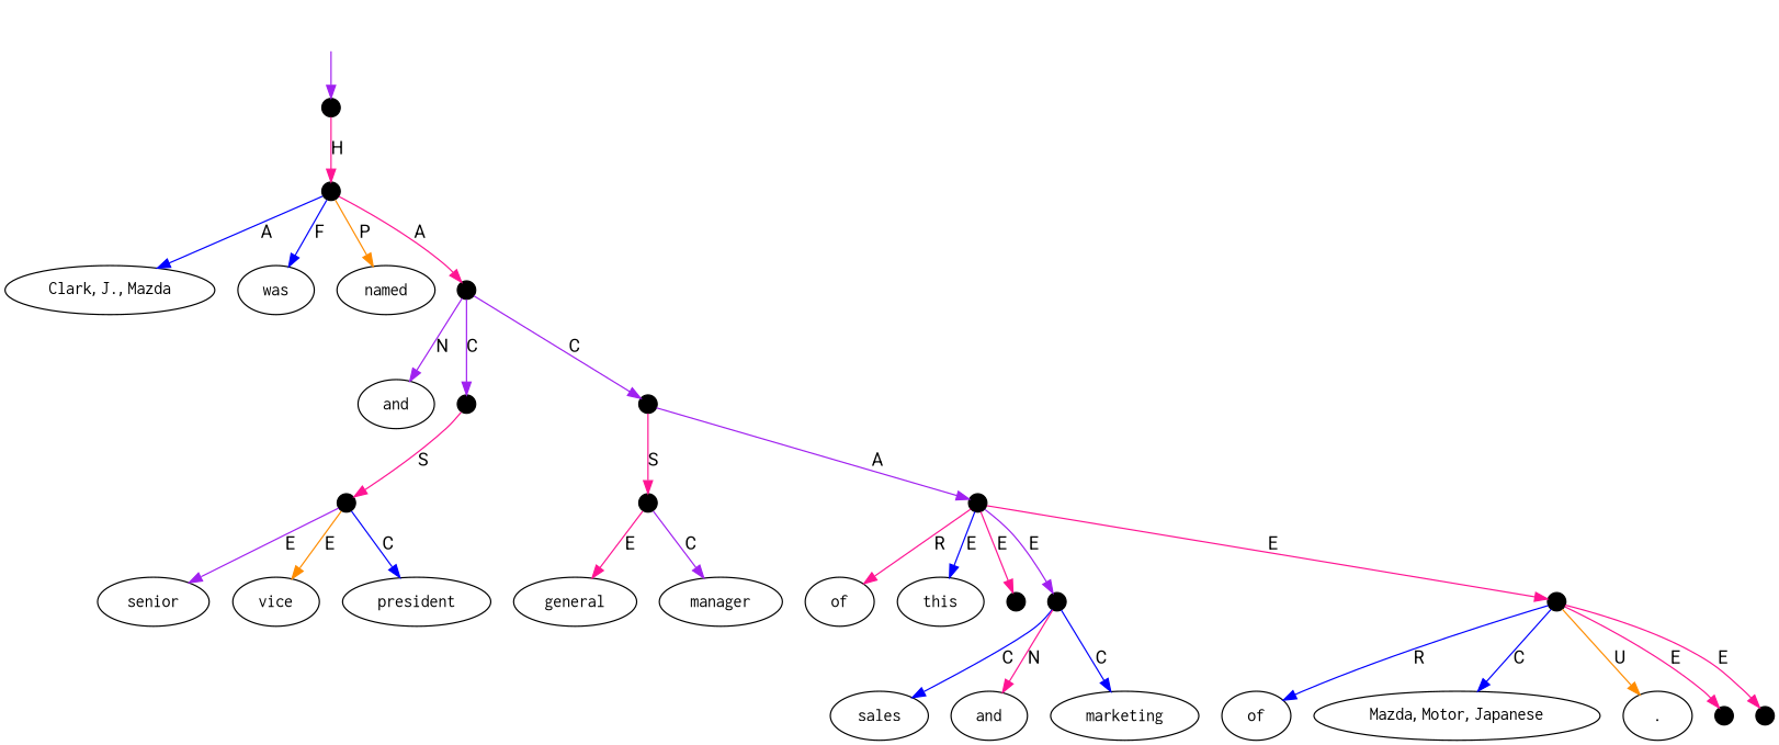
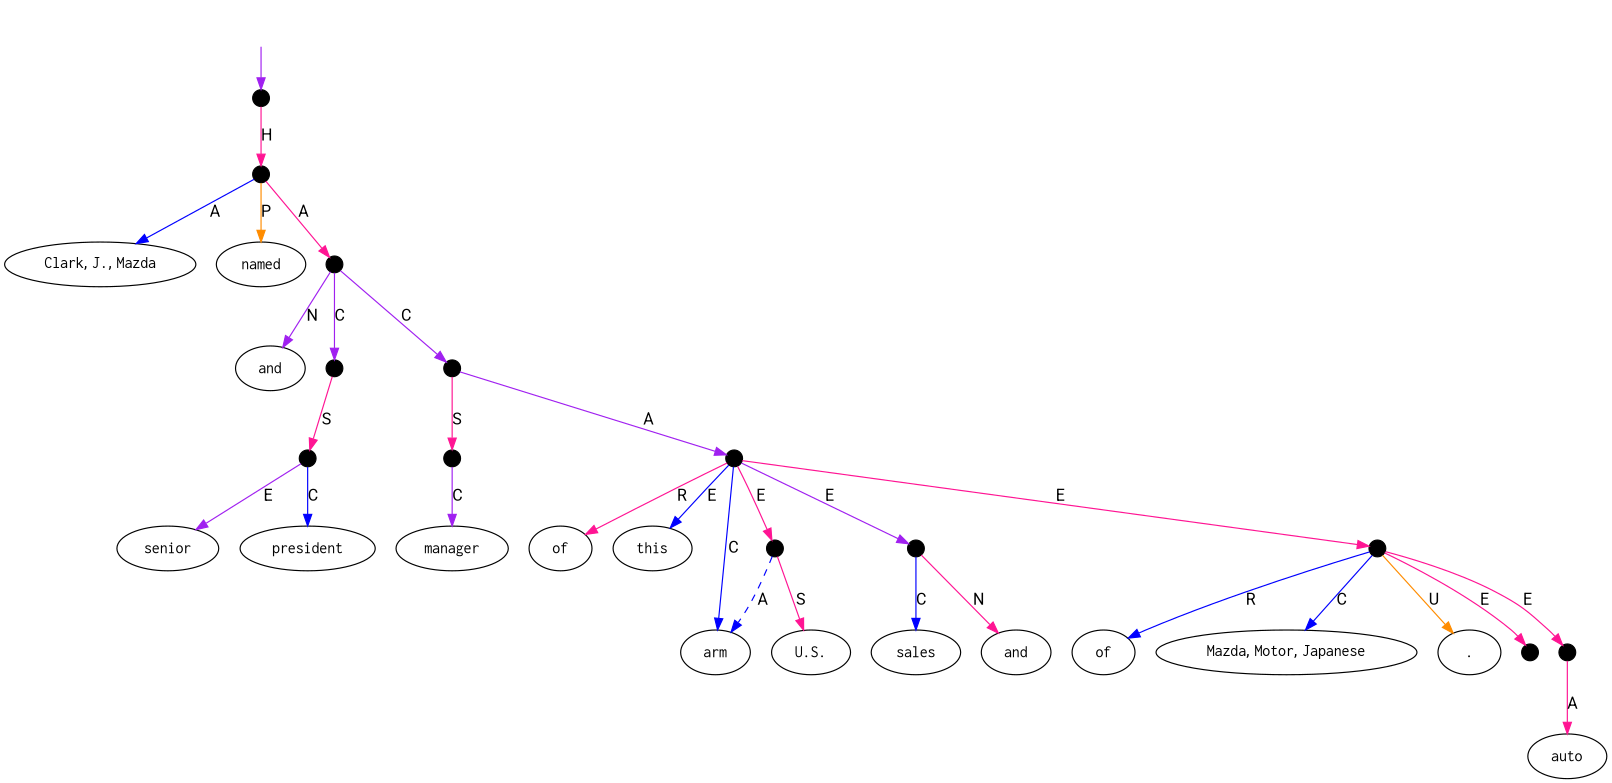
  digraph {
    fontname=Roboto
    node [fontname=Roboto]
    edge [color=deeppink fontname=Roboto]
    top [style=invis]
    22 [shape=point width=0.2]
    23 [shape=point width=0.2]
    n4 [label=<<table align="center" border="0" cellspacing="0"><tr><td colspan="2"><font face="Courier">Clark</font>,&nbsp;<font face="Courier">J.</font>,&nbsp;<font face="Courier">Mazda</font></td></tr></table>>]
-   n5 [label=<<table align="center" border="0" cellspacing="0"><tr><td colspan="2"><font face="Courier">was</font></td></tr></table>>]
    n6 [label=<<table align="center" border="0" cellspacing="0"><tr><td colspan="2"><font face="Courier">named</font></td></tr></table>>]
    26 [shape=point width=0.2]
    n8 [label=<<table align="center" border="0" cellspacing="0"><tr><td colspan="2"><font face="Courier">senior</font></td></tr></table>>]
-   n9 [label=<<table align="center" border="0" cellspacing="0"><tr><td colspan="2"><font face="Courier">vice</font></td></tr></table>>]
    n10 [label=<<table align="center" border="0" cellspacing="0"><tr><td colspan="2"><font face="Courier">president</font></td></tr></table>>]
    n11 [label=<<table align="center" border="0" cellspacing="0"><tr><td colspan="2"><font face="Courier">and</font></td></tr></table>>]
-   n12 [label=<<table align="center" border="0" cellspacing="0"><tr><td colspan="2"><font face="Courier">general</font></td></tr></table>>]
    n13 [label=<<table align="center" border="0" cellspacing="0"><tr><td colspan="2"><font face="Courier">manager</font></td></tr></table>>]
    n14 [label=<<table align="center" border="0" cellspacing="0"><tr><td colspan="2"><font face="Courier">of</font></td></tr></table>>]
    n15 [label=<<table align="center" border="0" cellspacing="0"><tr><td colspan="2"><font face="Courier">this</font></td></tr></table>>]
+   n16 [label=<<table align="center" border="0" cellspacing="0"><tr><td colspan="2"><font face="Courier">U.S.</font></td></tr></table>>]
    n17 [label=<<table align="center" border="0" cellspacing="0"><tr><td colspan="2"><font face="Courier">sales</font></td></tr></table>>]
    n18 [label=<<table align="center" border="0" cellspacing="0"><tr><td colspan="2"><font face="Courier">and</font></td></tr></table>>]
-   n19 [label=<<table align="center" border="0" cellspacing="0"><tr><td colspan="2"><font face="Courier">marketing</font></td></tr></table>>]
+   n20 [label=<<table align="center" border="0" cellspacing="0"><tr><td colspan="2"><font face="Courier">arm</font></td></tr></table>>]
    n21 [label=<<table align="center" border="0" cellspacing="0"><tr><td colspan="2"><font face="Courier">of</font></td></tr></table>>]
+   n22 [label=<<table align="center" border="0" cellspacing="0"><tr><td colspan="2"><font face="Courier">auto</font></td></tr></table>>]
    n23 [label=<<table align="center" border="0" cellspacing="0"><tr><td colspan="2"><font face="Courier">Mazda</font>,&nbsp;<font face="Courier">Motor</font>,&nbsp;<font face="Courier">Japanese</font></td></tr></table>>]
    n24 [label=<<table align="center" border="0" cellspacing="0"><tr><td colspan="2"><font face="Courier">.</font></td></tr></table>>]
    24 [shape=point width=0.2]
    28 [shape=point width=0.2]
    25 [shape=point width=0.2]
    27 [shape=point width=0.2]
    29 [shape=point width=0.2]
    30 [shape=point width=0.2]
    31 [shape=point width=0.2]
    32 [shape=point width=0.2]
    33 [shape=point width=0.2]
    34 [shape=point width=0.2]
    top -> 22 [color=purple]
    22 -> 23 [label=H]
    23 -> n4 [color=blue label=A]
-   23 -> n5 [color=blue label=F]
    23 -> n6 [color=darkorange label=P]
    23 -> 26 [label=A]
    26 -> n11 [color=purple label=N]
    26 -> 24 [color=purple label=C]
    26 -> 28 [color=purple label=C]
    24 -> 25 [label=S]
    28 -> 27 [label=S]
    28 -> 29 [color=purple label=A]
    25 -> n8 [color=purple label=E]
-   25 -> n9 [color=darkorange label=E]
    25 -> n10 [color=blue label=C]
-   27 -> n12 [label=E]
    27 -> n13 [color=purple label=C]
    29 -> n14 [label=R]
    29 -> n15 [color=blue label=E]
+   29 -> n20 [color=blue label=C]
    29 -> 30 [label=E]
    29 -> 31 [color=purple label=E]
    29 -> 32 [label=E]
+   30 -> n16 [label=S]
+   30 -> n20 [color=blue label=A style=dashed]
    31 -> n17 [color=blue label=C]
    31 -> n18 [label=N]
-   31 -> n19 [color=blue label=C]
    32 -> n21 [color=blue label=R]
    32 -> n23 [color=blue label=C]
    32 -> n24 [color=darkorange label=U]
    32 -> 33 [label=E]
    32 -> 34 [label=E]
+   34 -> n22 [label=A]
  }
